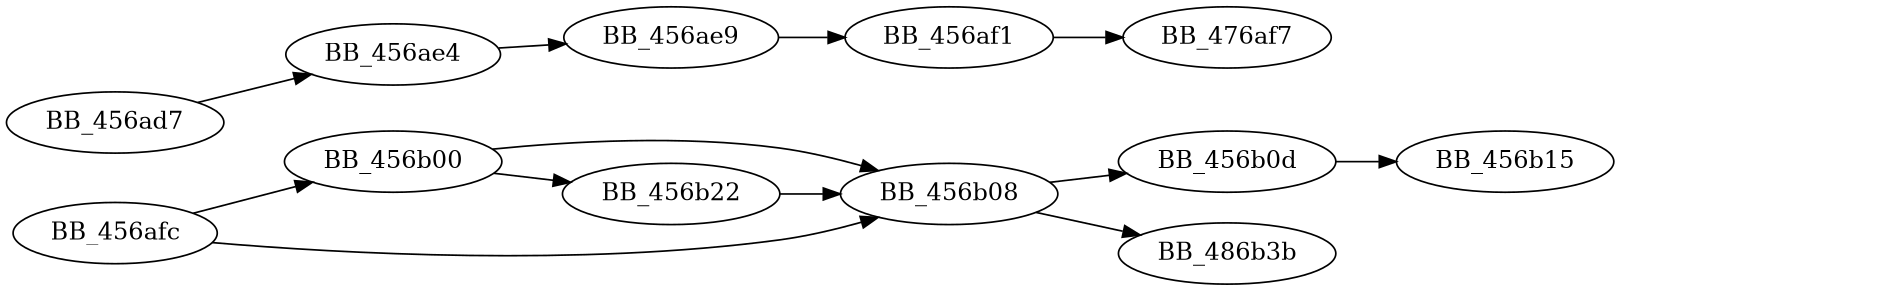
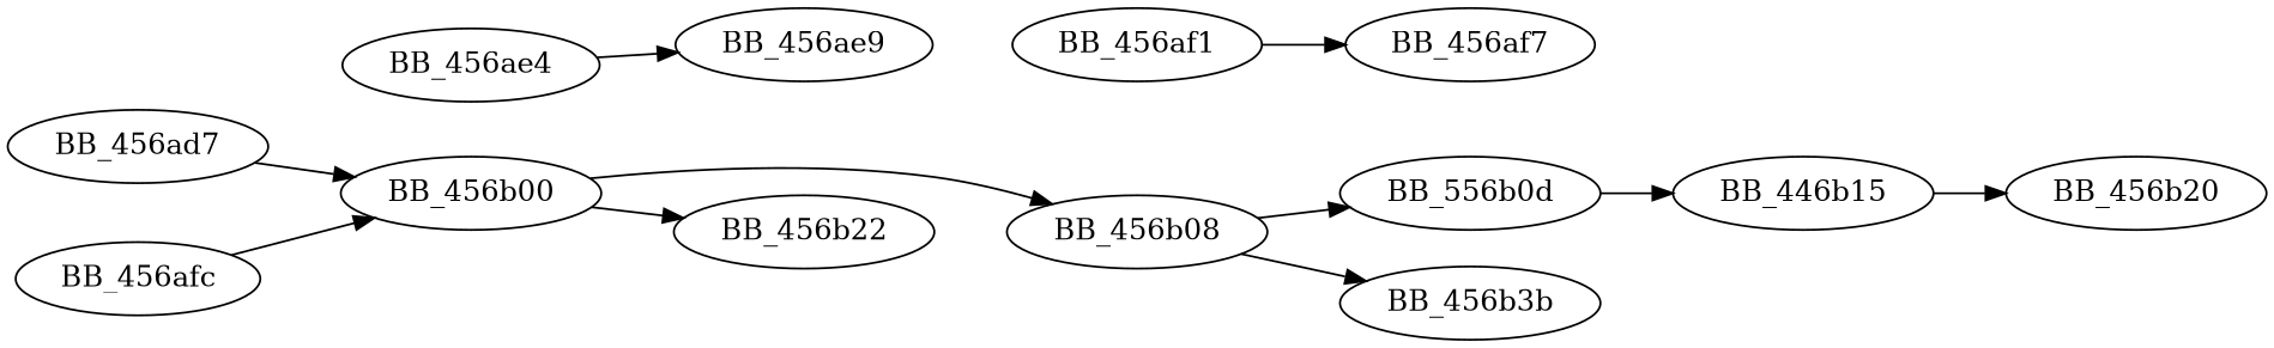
  digraph {
    rankdir=LR
    BB_456ad7
    BB_456ae4
    BB_456ae9
    BB_456afc
    BB_456b00
    BB_456b08
    BB_456af1
    BB_456b22
-   BB_456b0d
-   BB_456b3b [label=BB_486b3b]
-   BB_456af7 [label=BB_476af7]
-   BB_456b15
-   BB_456ad7 -> BB_456ae4
+   BB_456b0d [label=BB_556b0d]
+   BB_456b3b
+   BB_456af7
+   BB_456b15 [label=BB_446b15]
+   BB_456b20
+   BB_456ad7 -> BB_456b00
    BB_456ae4 -> BB_456ae9
-   BB_456ae9 -> BB_456af1
    BB_456afc -> BB_456b00
-   BB_456afc -> BB_456b08
    BB_456b00 -> BB_456b08
    BB_456b00 -> BB_456b22
    BB_456b08 -> BB_456b0d
    BB_456b08 -> BB_456b3b
    BB_456af1 -> BB_456af7
-   BB_456b22 -> BB_456b08
    BB_456b0d -> BB_456b15
+   BB_456b15 -> BB_456b20
  }
